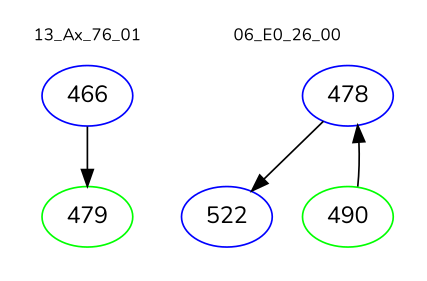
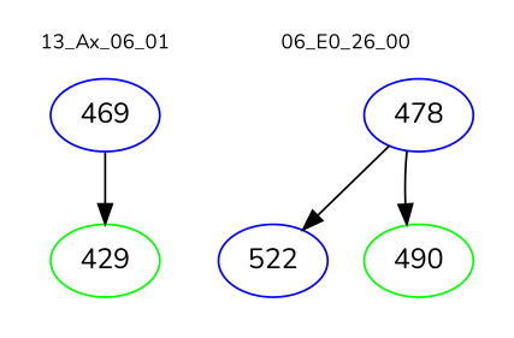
  digraph {
    fontname=Nunito
    node [color=blue fontname=Nunito]
    edge [color=black fontname=Nunito]
-   n1 [label=466]
-   n2 [color=green label=479]
+   n1 [label=469]
+   n2 [color=green label=429]
    n3 [label=478]
    n4 [label=522]
    n5 [color=green label=490]
    subgraph cluster_1 {
      color=white
      fontsize=10
-     label="13_Ax_76_01"
+     label="13_Ax_06_01"
      n1
      n2
    }
    subgraph cluster_2 {
      color=white
      fontsize=10
      label="06_E0_26_00"
      n3
      n4
      n5
    }
    n1 -> n2
    n3 -> n4
-   n5 -> n3
+   n3 -> n5
  }
